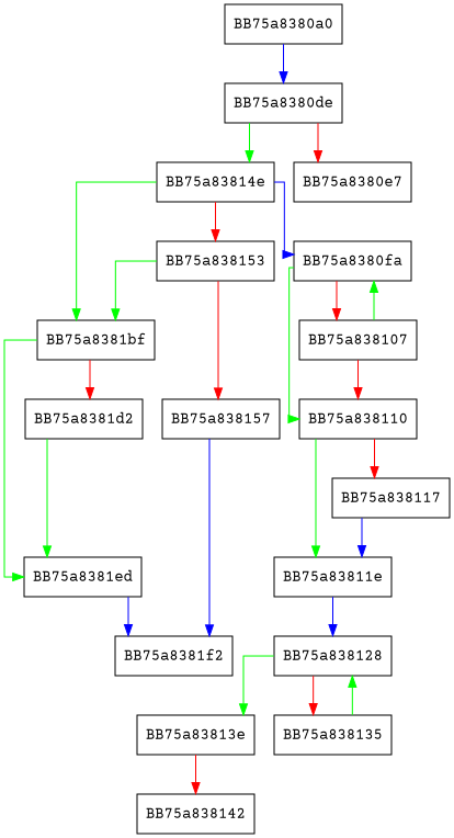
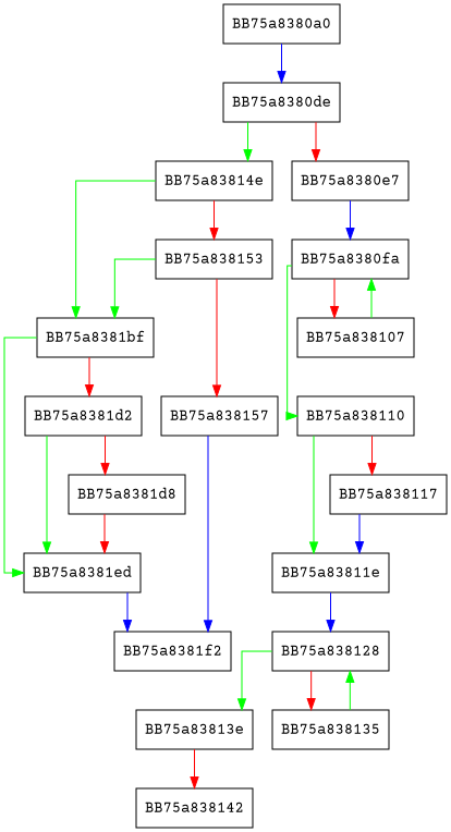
  digraph {
    fontname="Courier Prime"
    splines=ortho
    node [fontname="Courier Prime" shape=box]
    edge [color=red fontname="Courier Prime"]
    BB75a8380a0
    BB75a8380de
    BB75a83814e
    BB75a8380e7
    BB75a8381bf
    BB75a838153
    BB75a8380fa
    BB75a8381ed
    BB75a8381d2
    BB75a838157
    BB75a838110
    BB75a838107
    BB75a83811e
    BB75a838117
    BB75a838128
    BB75a83813e
    BB75a838135
    BB75a838142
    BB75a8381f2
+   BB75a8381d8
    BB75a8380a0 -> BB75a8380de [color=blue]
    BB75a8380de -> BB75a83814e [color=green]
    BB75a8380de -> BB75a8380e7
    BB75a83814e -> BB75a8381bf [color=green]
    BB75a83814e -> BB75a838153
-   BB75a83814e -> BB75a8380fa [color=blue]
+   BB75a8380e7 -> BB75a8380fa [color=blue]
    BB75a8381bf -> BB75a8381ed [color=green]
    BB75a8381bf -> BB75a8381d2
    BB75a838153 -> BB75a8381bf [color=green]
    BB75a838153 -> BB75a838157
    BB75a8380fa -> BB75a838110 [color=green]
    BB75a8380fa -> BB75a838107
    BB75a8381ed -> BB75a8381f2 [color=blue]
    BB75a8381d2 -> BB75a8381ed [color=green]
+   BB75a8381d2 -> BB75a8381d8
    BB75a838157 -> BB75a8381f2 [color=blue]
    BB75a838110 -> BB75a83811e [color=green]
    BB75a838110 -> BB75a838117
    BB75a838107 -> BB75a8380fa [color=green]
-   BB75a838107 -> BB75a838110
    BB75a83811e -> BB75a838128 [color=blue]
    BB75a838117 -> BB75a83811e [color=blue]
    BB75a838128 -> BB75a83813e [color=green]
    BB75a838128 -> BB75a838135
    BB75a83813e -> BB75a838142
    BB75a838135 -> BB75a838128 [color=green]
+   BB75a8381d8 -> BB75a8381ed
  }
